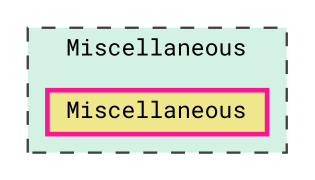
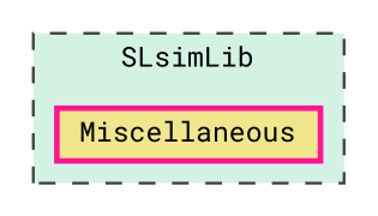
  digraph {
    compound=true
    fontname="Roboto Mono"
    n1 [color=deeppink fillcolor=khaki fontname="Roboto Mono" fontsize=10 height=0.2 label=Miscellaneous shape=box style="filled,bold" width=0.4]
    subgraph cluster_1 {
      bgcolor="#d4f2e4"
      fontsize=10
-     label=Miscellaneous
+     label=SLsimLib
      pencolor=grey25
      style="filled,dashed"
      n1
    }
  }
